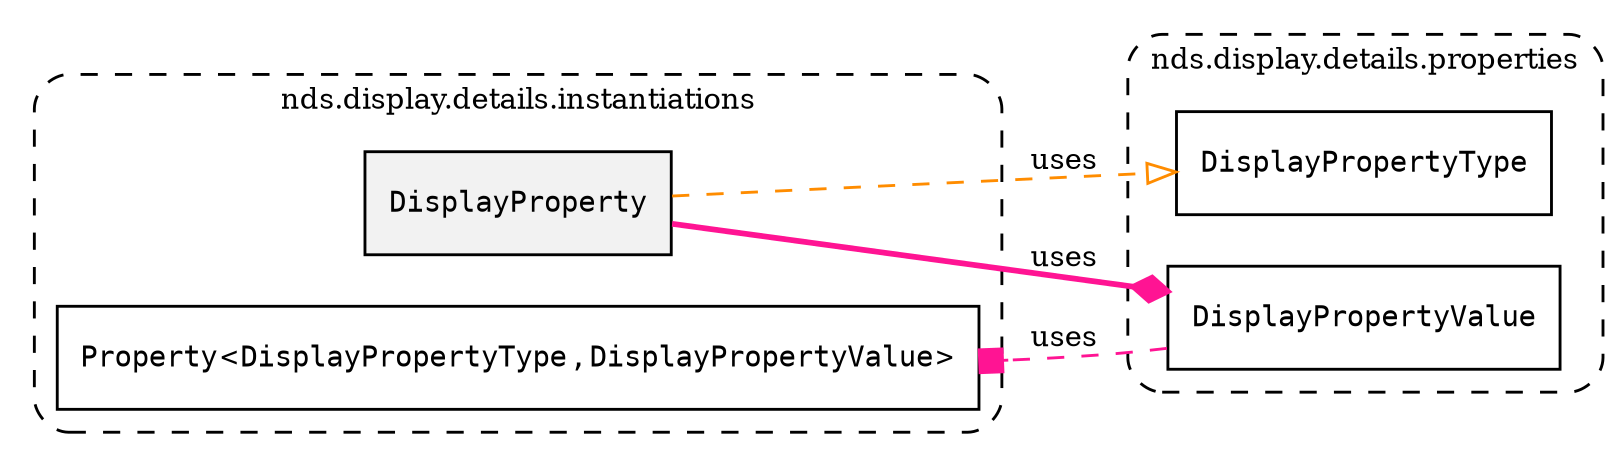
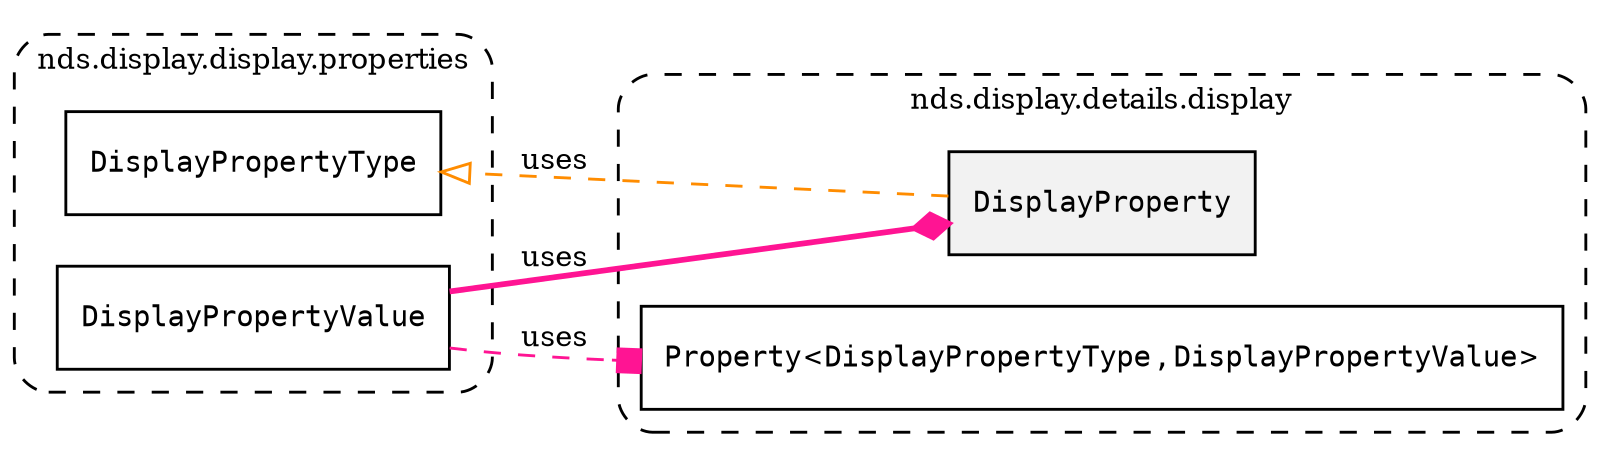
  digraph {
    fontsize=10
    rankdir=LR
    node [fontsize=10 shape=box]
    edge [color=deeppink fontsize=10 style=dashed]
    n1 [fillcolor="#0000000D" label=<<font face="monospace"><table align="center" border="0" cellspacing="0" cellpadding="0"><tr><td href="../../../content/packages/nds.display.details.instantiations.html#InstantiateType-DisplayProperty" title="InstantiateType defined in nds.display.details.instantiations">DisplayProperty</td></tr></table></font>> style=filled]
    n2 [label=<<font face="monospace"><table align="center" border="0" cellspacing="0" cellpadding="0"><tr><td href="../../../content/packages/nds.core.attributemap.html#Structure-Property" title="Structure defined in nds.core.attributemap">Property</td><td>&lt;</td><td><table align="center" border="0" cellspacing="0" cellpadding="0"><tr><td href="../../../content/packages/nds.display.details.properties.html#Structure-DisplayPropertyType" title="Structure defined in nds.display.details.properties">DisplayPropertyType</td></tr></table></td><td>,</td><td><table align="center" border="0" cellspacing="0" cellpadding="0"><tr><td href="../../../content/packages/nds.display.details.properties.html#Structure-DisplayPropertyValue" title="Structure defined in nds.display.details.properties">DisplayPropertyValue</td></tr></table></td><td>&gt;</td></tr></table></font>>]
    n3 [label=<<font face="monospace"><table align="center" border="0" cellspacing="0" cellpadding="0"><tr><td href="../../../content/packages/nds.display.details.properties.html#Structure-DisplayPropertyType" title="Structure defined in nds.display.details.properties">DisplayPropertyType</td></tr></table></font>>]
    n4 [label=<<font face="monospace"><table align="center" border="0" cellspacing="0" cellpadding="0"><tr><td href="../../../content/packages/nds.display.details.properties.html#Structure-DisplayPropertyValue" title="Structure defined in nds.display.details.properties">DisplayPropertyValue</td></tr></table></font>>]
    subgraph cluster_1 {
-     label="nds.display.details.instantiations"
+     label="nds.display.details.display"
      style="dashed, rounded"
      n1
      n2
    }
    subgraph cluster_2 {
-     label="nds.display.details.properties"
+     label="nds.display.display.properties"
      style="dashed, rounded"
      n3
      n4
    }
    n1 -> n3 [arrowhead=onormal color=darkorange label=uses]
-   n1 -> n4 [arrowhead=diamond label=uses style=bold]
+   n4 -> n1 [arrowhead=diamond label=uses style=bold]
    n4 -> n2 [arrowhead=box label=uses]
  }
